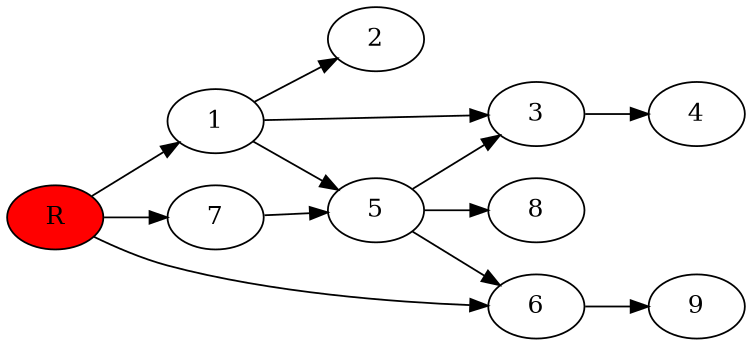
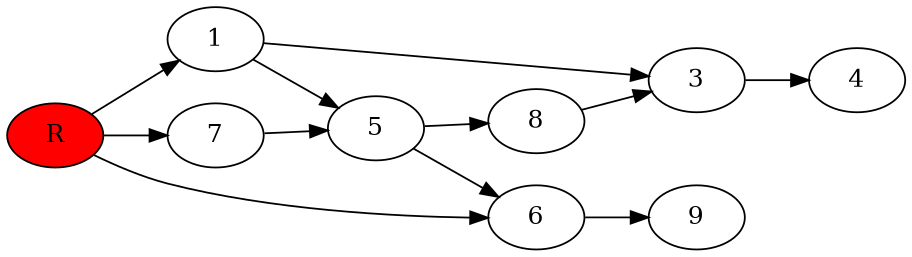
  digraph {
    rankdir=LR
    1
-   2
    3
    5
    4
    6
    8
    9
    7
    R [fillcolor="#ff0000" style=filled]
-   1 -> 2
    1 -> 3
    1 -> 5
    3 -> 4
    5 -> 6
    5 -> 8
    6 -> 9
-   5 -> 3
+   8 -> 3
    7 -> 5
    R -> 1
    R -> 6
    R -> 7
  }
